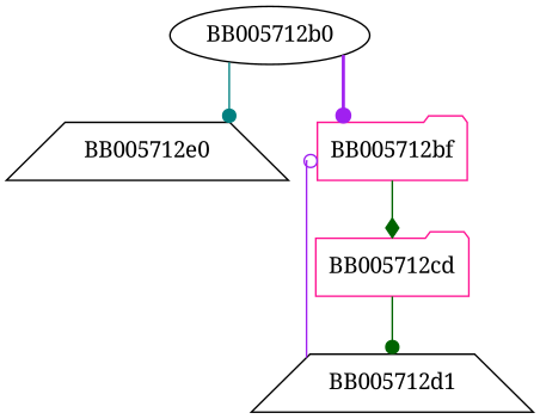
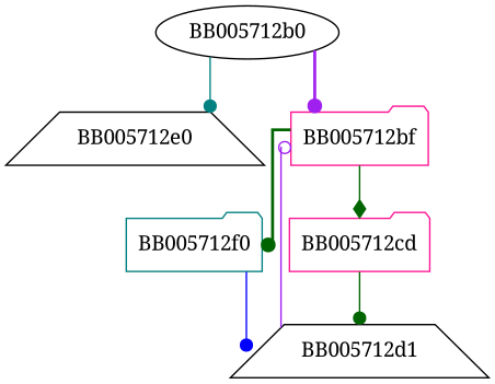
  digraph {
    fontname="Noto Serif"
    splines=ortho
    node [color=black fontname="Noto Serif" shape=folder]
    edge [arrowhead=dot color=darkgreen fontname="Noto Serif" style=solid]
    BB005712b0 [shape=ellipse]
    BB005712e0 [shape=trapezium]
    BB005712bf [color=deeppink]
+   BB005712f0 [color=teal]
    BB005712cd [color=deeppink]
    BB005712d1 [shape=trapezium]
    BB005712b0 -> BB005712e0 [color=teal]
    BB005712b0 -> BB005712bf [color=purple style=bold]
+   BB005712bf -> BB005712f0 [style=bold]
    BB005712bf -> BB005712cd [arrowhead=diamond]
+   BB005712f0 -> BB005712d1 [color=blue]
    BB005712cd -> BB005712d1
    BB005712d1 -> BB005712bf [arrowhead=odot color=purple]
  }
